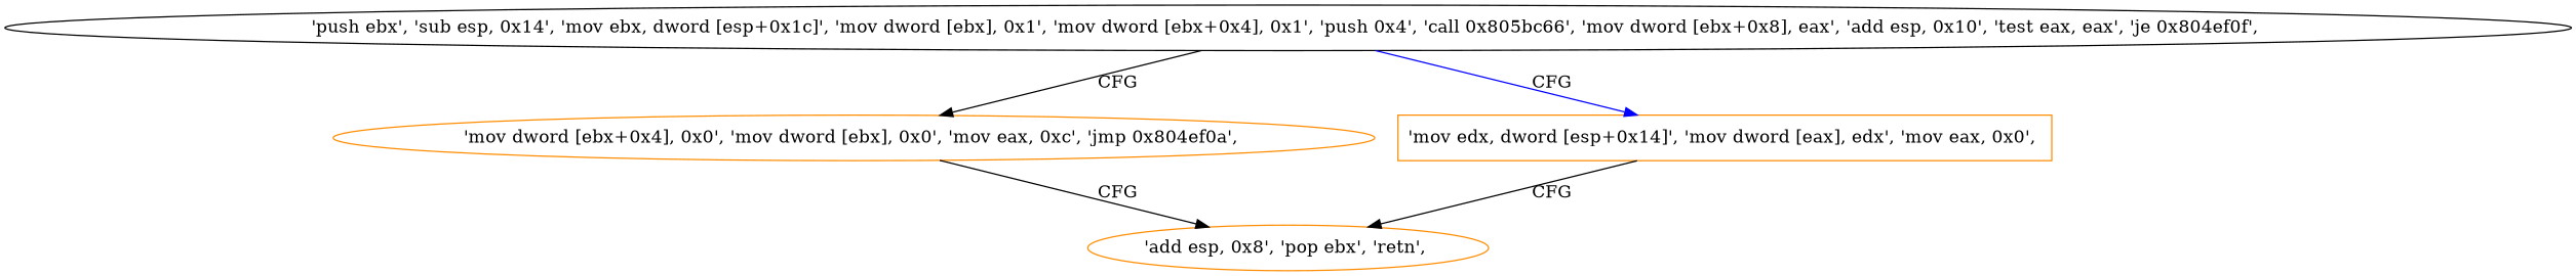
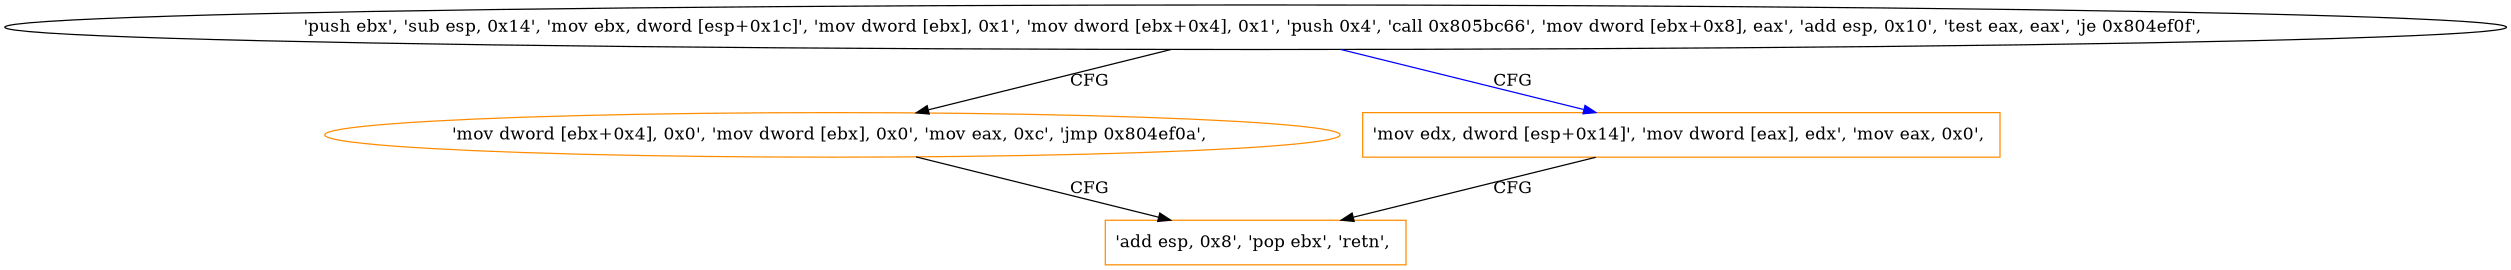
  digraph {
    node [color=darkorange shape=ellipse]
    edge [color=black]
    n1 [label="'push ebx', 'sub esp, 0x14', 'mov ebx, dword [esp+0x1c]', 'mov dword [ebx], 0x1', 'mov dword [ebx+0x4], 0x1', 'push 0x4', 'call 0x805bc66', 'mov dword [ebx+0x8], eax', 'add esp, 0x10', 'test eax, eax', 'je 0x804ef0f', " color=black]
    n2 [label="'mov dword [ebx+0x4], 0x0', 'mov dword [ebx], 0x0', 'mov eax, 0xc', 'jmp 0x804ef0a', "]
    n3 [label="'mov edx, dword [esp+0x14]', 'mov dword [eax], edx', 'mov eax, 0x0', " shape=box]
-   n4 [label="'add esp, 0x8', 'pop ebx', 'retn', "]
+   n4 [label="'add esp, 0x8', 'pop ebx', 'retn', " shape=box]
    n1 -> n2 [label=CFG]
    n1 -> n3 [label=CFG color=blue]
    n2 -> n4 [label=CFG]
    n3 -> n4 [label=CFG]
  }
